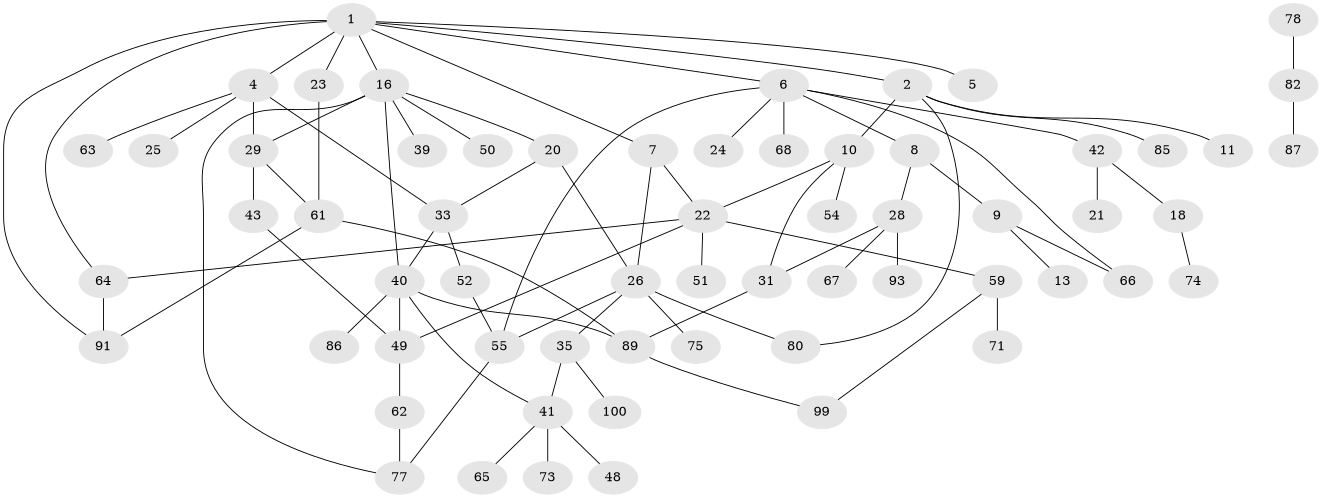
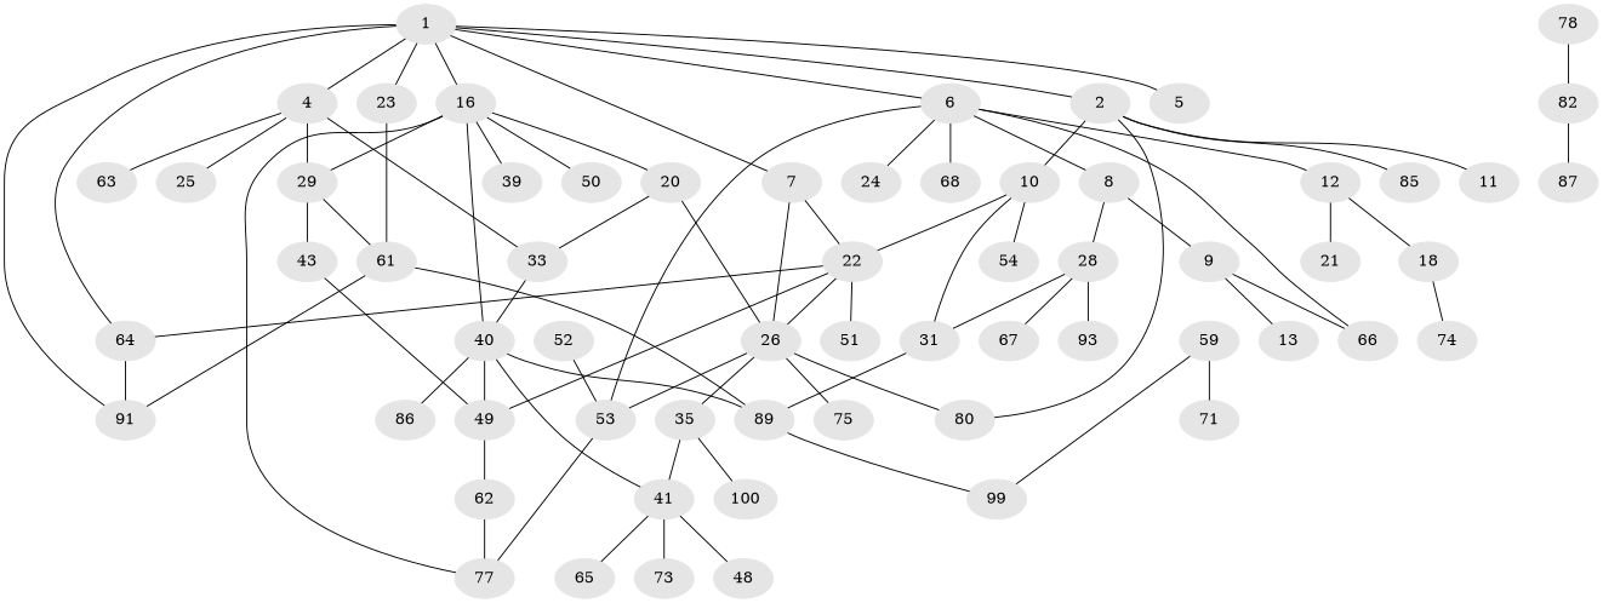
  graph {
    node [color=gray90 style=filled]
    1 [super="+3"]
    2 [super="+27"]
    4 [super="+58"]
    5 [super="+14"]
    6 [super="+44"]
    7 [super="+42"]
    16 [super="+25"]
    23 [super="+45"]
    64 [super="+79"]
    91
    10
    11
    80
    n14 [label=85]
    29 [super="+30"]
    33
    63 [super="+76"]
    n18 [label=25 super="+98"]
    8 [super="+19"]
-   12 [super="+15" label=42]
+   12 [super="+15"]
    24
-   53 [super="+90" label=55]
+   53 [super="+90"]
    66
    68
    22 [super="+32"]
    26 [super="+70"]
    20 [super="+85"]
    39
    40 [super="+65"]
    50
    77
    61 [super="+92"]
    31 [super="+46"]
    54
    43
    52
    9 [super="+34"]
    28 [super="+55"]
    18 [super="+37"]
    21 [super="+38"]
    49 [super="+56"]
    51
    59 [super="+60"]
    35 [super="+36"]
    75 [super="+84"]
    13
    67
    93 [super="+96"]
    89 [super="+97"]
    74
    41 [super="+57"]
    86
    62 [super="+88"]
    71 [super="+94"]
    99
    n56 [label=82 super="+82"]
    78
    100
    48
    n60 [label=65]
    73
    87
    1 -- 2
    1 -- 4 [weight=2]
    1 -- 5
    1 -- 6
    1 -- 7
    1 -- 16
    1 -- 23
    1 -- 64
    1 -- 91
    2 -- 10
    2 -- 11
    2 -- 80
    2 -- n14
    4 -- 29
    4 -- 33
    4 -- 63
    4 -- n18
    6 -- 8
    6 -- 12
    6 -- 24
    6 -- 53
    6 -- 66
    6 -- 68
    7 -- 22
    7 -- 26
    16 -- 29
    16 -- 20
    16 -- 39
    16 -- 40
    16 -- 50
    16 -- 77
    23 -- 61
    64 -- 91
    10 -- 22
    10 -- 31
    10 -- 54
    29 -- 61
    29 -- 43
    33 -- 40
-   33 -- 52
    8 -- 9
    8 -- 28
    12 -- 18
    12 -- 21
    53 -- 77
    22 -- 64
    22 -- 49
    22 -- 51
-   22 -- 59
+   22 -- 26
    26 -- 80
    26 -- 53
    26 -- 35
    26 -- 75
    20 -- 33
    20 -- 26
    40 -- 49
    40 -- 89
    40 -- 41
    40 -- 86
    61 -- 91
    61 -- 89
    31 -- 89
    43 -- 49
    52 -- 53
    9 -- 66
    9 -- 13
    28 -- 31
    28 -- 67
    28 -- 93
    18 -- 74
    49 -- 62
    59 -- 71
    59 -- 99
    35 -- 41 [weight=2]
    35 -- 100
    89 -- 99
    41 -- 48
    41 -- n60
    41 -- 73
    62 -- 77
    n56 -- 87
    78 -- n56
  }
